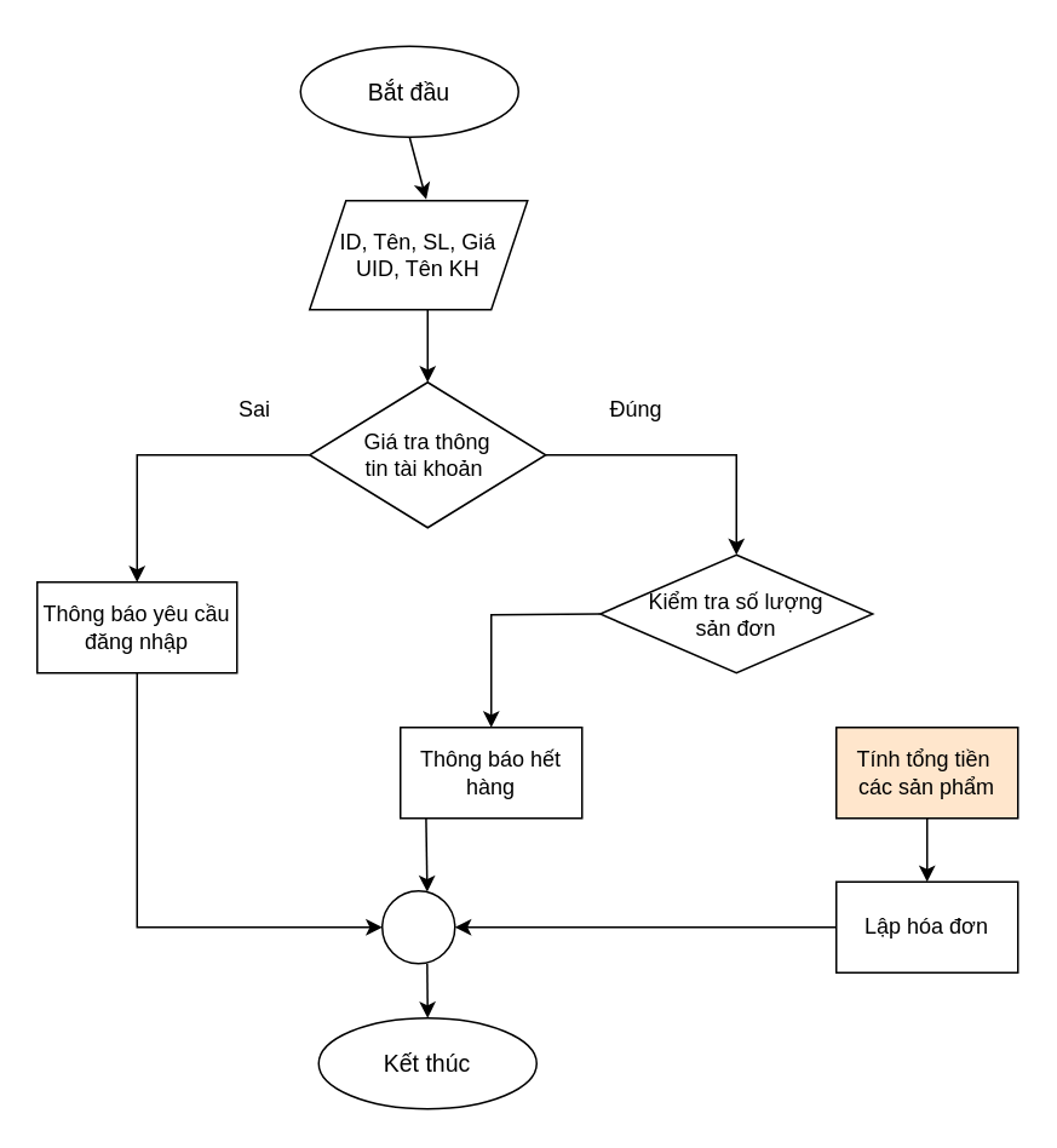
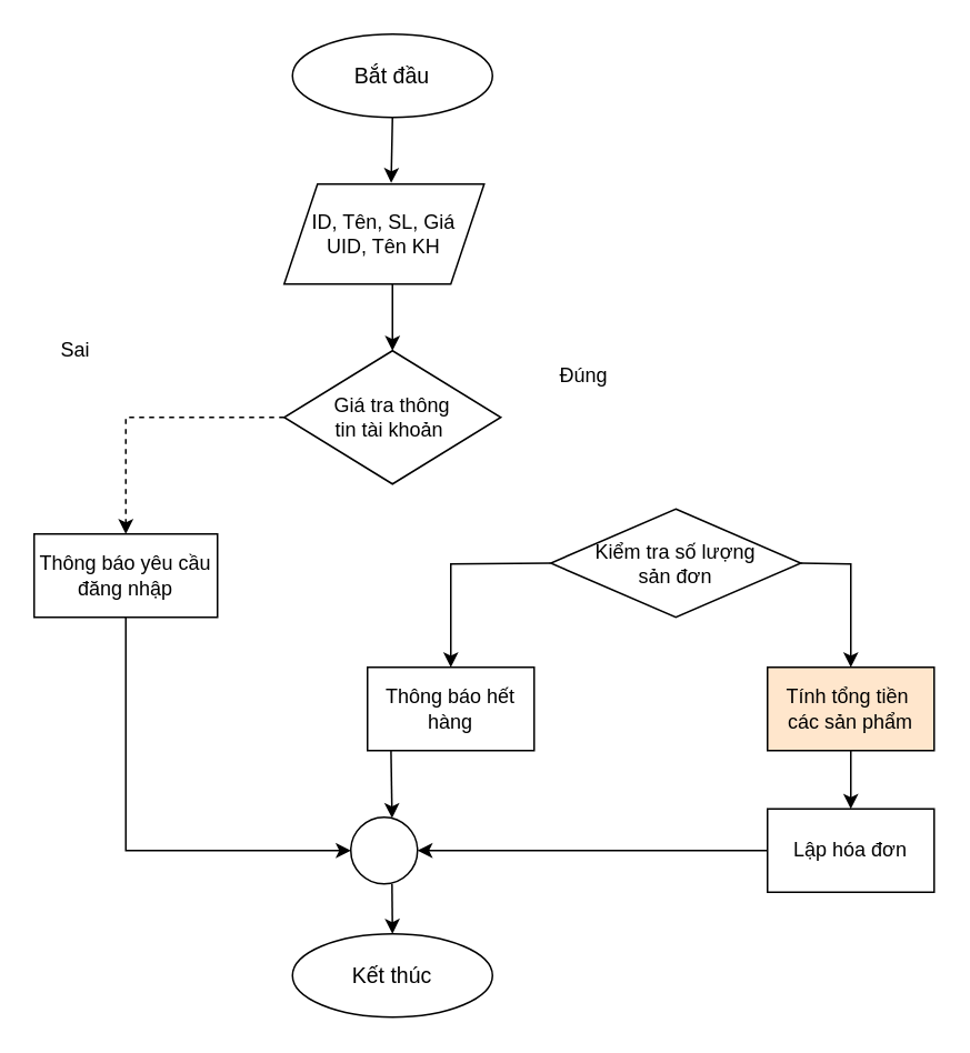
  <mxCell id="0" />
  <mxCell id="1" parent="0" />
- <mxCell id="2" value="Bắt đầu" style="ellipse;whiteSpace=wrap;html=1;fontSize=13;" parent="1" vertex="1"><mxGeometry x="165" y="25" width="120" height="50" as="geometry" /></mxCell>
+ <mxCell id="2" value="Bắt đầu" style="ellipse;whiteSpace=wrap;html=1;fontSize=13;" parent="1" vertex="1"><mxGeometry x="175" y="20" width="120" height="50" as="geometry" /></mxCell>
  <mxCell id="3" value="ID, Tên, SL, Giá&lt;br&gt;UID, Tên KH" style="shape=parallelogram;perimeter=parallelogramPerimeter;whiteSpace=wrap;html=1;fixedSize=1;" parent="1" vertex="1"><mxGeometry x="170" y="110" width="120" height="60" as="geometry" /></mxCell>
  <mxCell id="4" value="" style="endArrow=classic;html=1;rounded=0;exitX=0.5;exitY=1;exitDx=0;exitDy=0;entryX=0.535;entryY=-0.012;entryDx=0;entryDy=0;entryPerimeter=0;" parent="1" source="2" target="3" edge="1"><mxGeometry width="50" height="50" relative="1" as="geometry"><mxPoint x="380" y="40" as="sourcePoint" /><mxPoint x="430" y="-10" as="targetPoint" /></mxGeometry></mxCell>
  <mxCell id="5" value="" style="endArrow=classic;html=1;rounded=0;entryX=0.5;entryY=0;entryDx=0;entryDy=0;" parent="1" edge="1"><mxGeometry width="50" height="50" relative="1" as="geometry"><mxPoint x="235" y="170" as="sourcePoint" /><mxPoint x="235" y="210" as="targetPoint" /></mxGeometry></mxCell>
  <mxCell id="6" value="Giá tra thông&lt;br&gt;tin tài khoản&amp;nbsp;" style="rhombus;whiteSpace=wrap;html=1;" vertex="1" parent="1"><mxGeometry x="170" y="210" width="130" height="80" as="geometry" /></mxCell>
  <mxCell id="7" value="Thông báo yêu cầu đăng nhập" style="rounded=0;whiteSpace=wrap;html=1;" vertex="1" parent="1"><mxGeometry x="20" y="320" width="110" height="50" as="geometry" /></mxCell>
  <mxCell id="8" value="Kiểm tra số lượng&lt;br&gt;sản đơn" style="rhombus;whiteSpace=wrap;html=1;" vertex="1" parent="1"><mxGeometry x="330" y="305" width="150" height="65" as="geometry" /></mxCell>
- <mxCell id="9" value="" style="endArrow=classic;html=1;rounded=0;exitX=0;exitY=0.5;exitDx=0;exitDy=0;entryX=0.5;entryY=0;entryDx=0;entryDy=0;" edge="1" parent="1" source="6" target="7"><mxGeometry width="50" height="50" relative="1" as="geometry"><mxPoint x="60" y="270" as="sourcePoint" /><mxPoint x="110" y="220" as="targetPoint" /><Array as="points"><mxPoint x="75" y="250" /></Array></mxGeometry></mxCell>
- <mxCell id="10" value="Sai" style="text;html=1;strokeColor=none;fillColor=none;align=center;verticalAlign=middle;whiteSpace=wrap;rounded=0;" vertex="1" parent="1"><mxGeometry x="110" y="210" width="60" height="30" as="geometry" /></mxCell>
+ <mxCell id="9" value="" style="endArrow=classic;html=1;rounded=0;exitX=0;exitY=0.5;exitDx=0;exitDy=0;entryX=0.5;entryY=0;entryDx=0;entryDy=0;dashed=1;" edge="1" parent="1" source="6" target="7"><mxGeometry width="50" height="50" relative="1" as="geometry"><mxPoint x="60" y="270" as="sourcePoint" /><mxPoint x="110" y="220" as="targetPoint" /><Array as="points"><mxPoint x="75" y="250" /></Array></mxGeometry></mxCell>
+ <mxCell id="10" value="Sai" style="text;html=1;strokeColor=none;fillColor=none;align=center;verticalAlign=middle;whiteSpace=wrap;rounded=0;" vertex="1" parent="1"><mxGeometry x="15" y="195" width="60" height="30" as="geometry" /></mxCell>
  <mxCell id="11" value="Đúng" style="text;html=1;strokeColor=none;fillColor=none;align=center;verticalAlign=middle;whiteSpace=wrap;rounded=0;" vertex="1" parent="1"><mxGeometry x="320" y="210" width="60" height="30" as="geometry" /></mxCell>
- <mxCell id="12" value="" style="endArrow=classic;html=1;rounded=0;exitX=1;exitY=0.5;exitDx=0;exitDy=0;entryX=0.5;entryY=0;entryDx=0;entryDy=0;" edge="1" parent="1" source="6" target="8"><mxGeometry width="50" height="50" relative="1" as="geometry"><mxPoint x="380" y="280" as="sourcePoint" /><mxPoint x="430" y="230" as="targetPoint" /><Array as="points"><mxPoint x="405" y="250" /></Array></mxGeometry></mxCell>
  <mxCell id="13" value="Thông báo hết hàng" style="rounded=0;whiteSpace=wrap;html=1;" vertex="1" parent="1"><mxGeometry x="220" y="400" width="100" height="50" as="geometry" /></mxCell>
  <mxCell id="14" value="" style="endArrow=classic;html=1;rounded=0;exitX=0;exitY=0.5;exitDx=0;exitDy=0;entryX=0.5;entryY=0;entryDx=0;entryDy=0;" edge="1" parent="1" source="8" target="13"><mxGeometry width="50" height="50" relative="1" as="geometry"><mxPoint x="210" y="370" as="sourcePoint" /><mxPoint x="260" y="320" as="targetPoint" /><Array as="points"><mxPoint x="270" y="338" /></Array></mxGeometry></mxCell>
  <mxCell id="15" value="Tính tổng tiền&amp;nbsp;&lt;br&gt;các sản phẩm" style="rounded=0;whiteSpace=wrap;html=1;fillColor=#ffe6cc;" vertex="1" parent="1"><mxGeometry x="460" y="400" width="100" height="50" as="geometry" /></mxCell>
+ <mxCell id="16" value="" style="endArrow=classic;html=1;rounded=0;exitX=1;exitY=0.5;exitDx=0;exitDy=0;entryX=0.5;entryY=0;entryDx=0;entryDy=0;" edge="1" parent="1" source="8" target="15"><mxGeometry width="50" height="50" relative="1" as="geometry"><mxPoint x="440" y="230" as="sourcePoint" /><mxPoint x="490" y="180" as="targetPoint" /><Array as="points"><mxPoint x="510" y="338" /></Array></mxGeometry></mxCell>
  <mxCell id="17" value="Lập hóa đơn" style="rounded=0;whiteSpace=wrap;html=1;" vertex="1" parent="1"><mxGeometry x="460" y="485" width="100" height="50" as="geometry" /></mxCell>
  <mxCell id="18" value="" style="endArrow=classic;html=1;rounded=0;exitX=0.5;exitY=1;exitDx=0;exitDy=0;entryX=0.5;entryY=0;entryDx=0;entryDy=0;" edge="1" parent="1" source="15" target="17"><mxGeometry width="50" height="50" relative="1" as="geometry"><mxPoint x="600" y="390" as="sourcePoint" /><mxPoint x="510" y="480" as="targetPoint" /></mxGeometry></mxCell>
  <mxCell id="19" value="" style="ellipse;whiteSpace=wrap;html=1;" vertex="1" parent="1"><mxGeometry x="210" y="490" width="40" height="40" as="geometry" /></mxCell>
  <mxCell id="20" value="" style="endArrow=classic;html=1;rounded=0;exitX=0.5;exitY=1;exitDx=0;exitDy=0;entryX=0;entryY=0.5;entryDx=0;entryDy=0;" edge="1" parent="1" source="7" target="19"><mxGeometry width="50" height="50" relative="1" as="geometry"><mxPoint x="80" y="540" as="sourcePoint" /><mxPoint x="130" y="490" as="targetPoint" /><Array as="points"><mxPoint x="75" y="510" /></Array></mxGeometry></mxCell>
  <mxCell id="21" value="" style="endArrow=classic;html=1;rounded=0;exitX=0.141;exitY=0.996;exitDx=0;exitDy=0;exitPerimeter=0;entryX=0.619;entryY=0.014;entryDx=0;entryDy=0;entryPerimeter=0;" edge="1" parent="1" source="13" target="19"><mxGeometry width="50" height="50" relative="1" as="geometry"><mxPoint x="330" y="520" as="sourcePoint" /><mxPoint x="380" y="470" as="targetPoint" /></mxGeometry></mxCell>
  <mxCell id="22" value="" style="endArrow=classic;html=1;rounded=0;entryX=1;entryY=0.5;entryDx=0;entryDy=0;exitX=0;exitY=0.5;exitDx=0;exitDy=0;" edge="1" parent="1" source="17" target="19"><mxGeometry width="50" height="50" relative="1" as="geometry"><mxPoint x="340" y="540" as="sourcePoint" /><mxPoint x="390" y="490" as="targetPoint" /></mxGeometry></mxCell>
  <mxCell id="23" value="Kết thúc" style="ellipse;whiteSpace=wrap;html=1;fontSize=13;" vertex="1" parent="1"><mxGeometry x="175" y="560" width="120" height="50" as="geometry" /></mxCell>
  <mxCell id="24" value="" style="endArrow=classic;html=1;rounded=0;exitX=0.618;exitY=1.006;exitDx=0;exitDy=0;exitPerimeter=0;entryX=0.5;entryY=0;entryDx=0;entryDy=0;" edge="1" parent="1" source="19" target="23"><mxGeometry width="50" height="50" relative="1" as="geometry"><mxPoint x="260" y="560" as="sourcePoint" /><mxPoint x="310" y="510" as="targetPoint" /></mxGeometry></mxCell>
